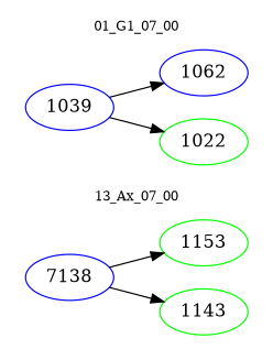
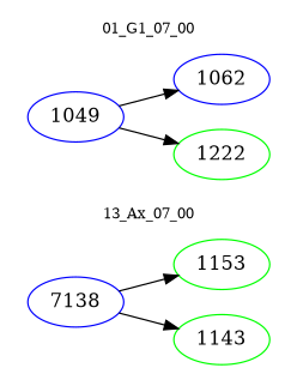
  digraph {
    rankdir=LR
    node [color=blue]
    edge [color=black]
    n1 [label=7138]
    n2 [color=green label=1143]
    n3 [color=green label=1153]
-   n4 [label=1039]
-   n5 [color=green label=1022]
+   n4 [label=1049]
+   n5 [color=green label=1222]
    n6 [label=1062]
    subgraph cluster_1 {
      color=white
      fontsize=10
      label="13_Ax_07_00"
      n1
      n2
      n3
    }
    subgraph cluster_2 {
      color=white
      fontsize=10
      label="01_G1_07_00"
      n4
      n5
      n6
    }
    n1 -> n2
    n1 -> n3
    n4 -> n5
    n4 -> n6
  }
